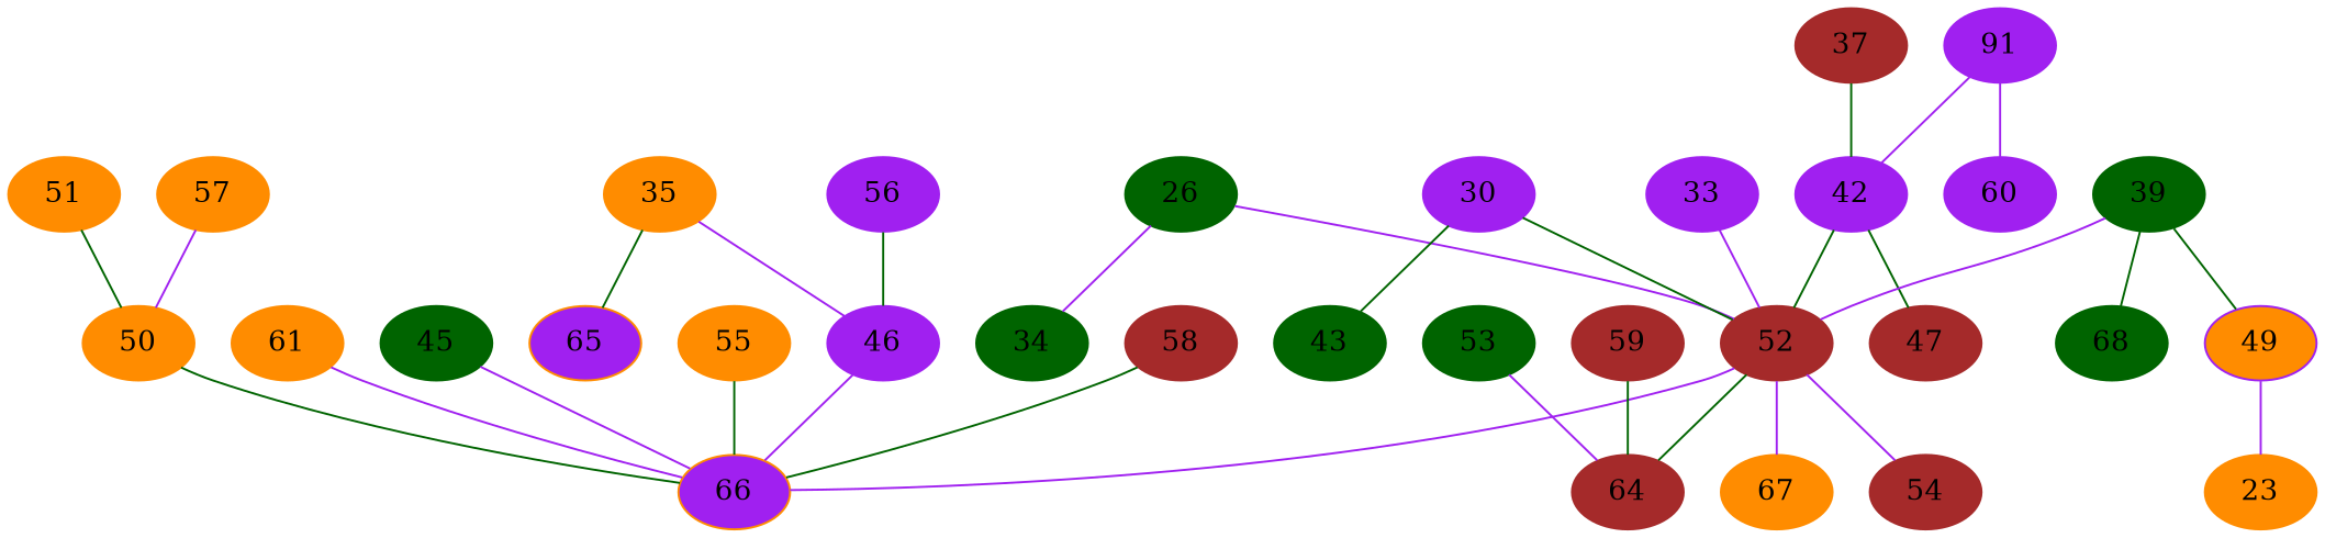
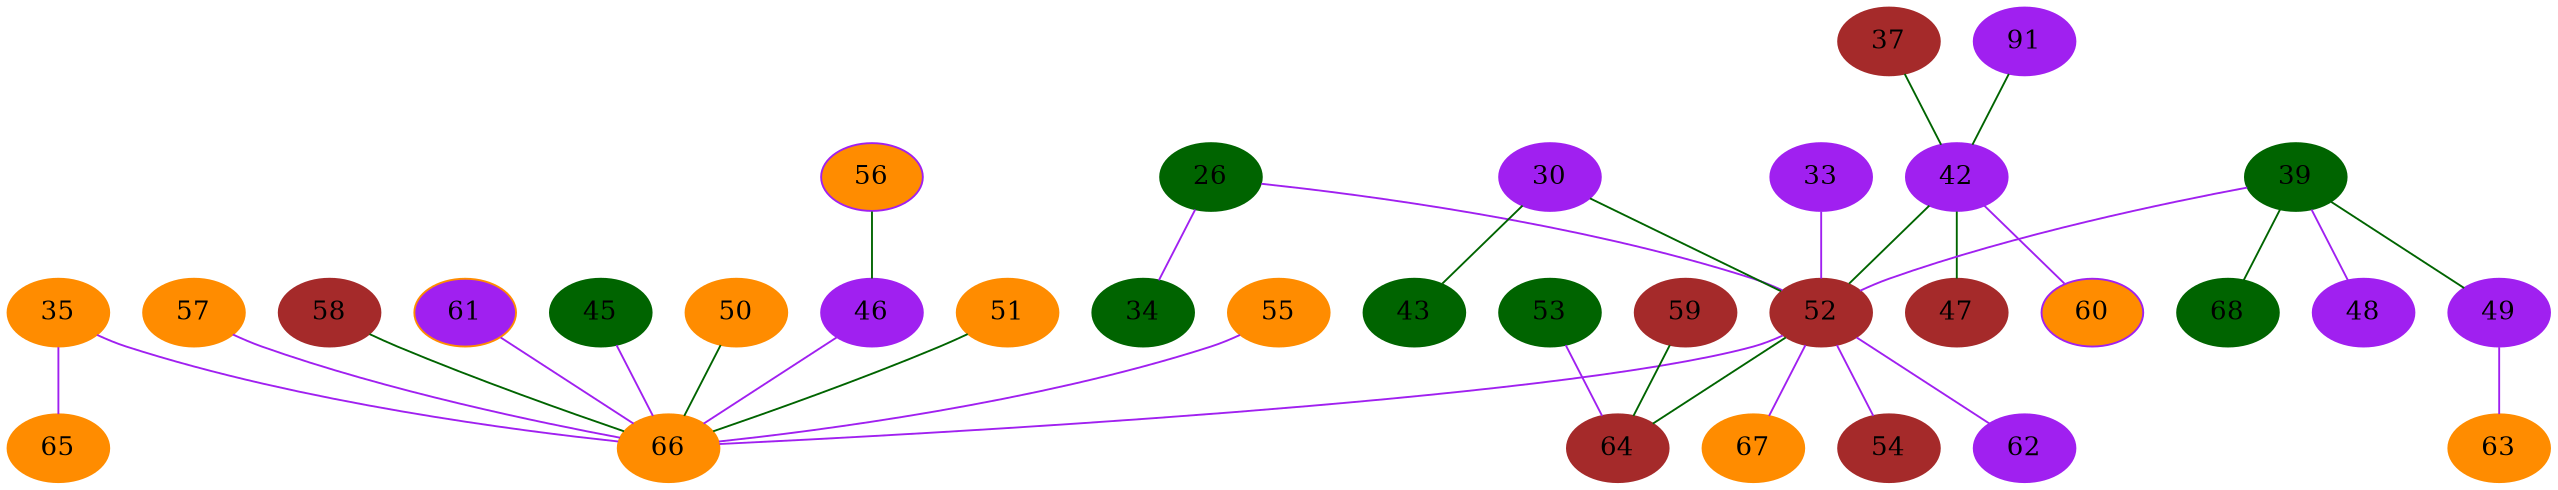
  graph {
    node [color=darkorange style=filled]
    edge [color=purple]
    26 [color=darkgreen super="+25"]
    34 [color=darkgreen]
    52 [color=brown super="+23+3+5"]
-   66 [super="+44+18" fillcolor=purple]
+   66 [super="+44+18"]
    54 [color=brown]
+   62 [color=purple]
    64 [color=brown super="+11"]
    67 [super="+22"]
    30 [color=purple]
    43 [color=darkgreen]
    33 [color=purple]
    35
-   65 [fillcolor=purple]
+   65
    42 [color=purple super="+31+24+27+36"]
    47 [color=brown]
-   60 [color=purple]
+   60 [color=purple fillcolor=darkorange]
    37 [color=brown]
    39 [color=darkgreen super="+8+7+14"]
-   49 [color=purple super="+38" fillcolor=darkorange]
+   48 [color=purple]
+   49 [color=purple super="+38"]
    68 [color=darkgreen]
-   63 [label=23]
+   63
    n23 [color=purple label=91]
    45 [color=darkgreen]
    46 [color=purple]
    50
    51
    53 [color=darkgreen]
    55
-   56 [color=purple]
+   56 [color=purple fillcolor=darkorange]
    57
    58 [color=brown]
    59 [color=brown]
-   61
+   61 [fillcolor=purple]
    26 -- 34
    26 -- 52
    52 -- 66
    52 -- 54
+   52 -- 62
    52 -- 64 [color=darkgreen]
    52 -- 67
    30 -- 52 [color=darkgreen]
    30 -- 43 [color=darkgreen]
    33 -- 52
-   35 -- 46
-   35 -- 65 [color=darkgreen]
+   35 -- 66
+   35 -- 65
    42 -- 52 [color=darkgreen]
    42 -- 47 [color=darkgreen]
-   n23 -- 60
+   42 -- 60
    37 -- 42 [color=darkgreen]
    39 -- 52
+   39 -- 48
    39 -- 49 [color=darkgreen]
    39 -- 68 [color=darkgreen]
    49 -- 63
-   n23 -- 42
+   n23 -- 42 [color=darkgreen]
    45 -- 66
    46 -- 66
    50 -- 66 [color=darkgreen]
-   51 -- 50 [color=darkgreen]
+   51 -- 66 [color=darkgreen]
    53 -- 64
-   55 -- 66 [color=darkgreen]
+   55 -- 66
    56 -- 46 [color=darkgreen]
-   57 -- 50
+   57 -- 66
    58 -- 66 [color=darkgreen]
    59 -- 64 [color=darkgreen]
    61 -- 66
  }
